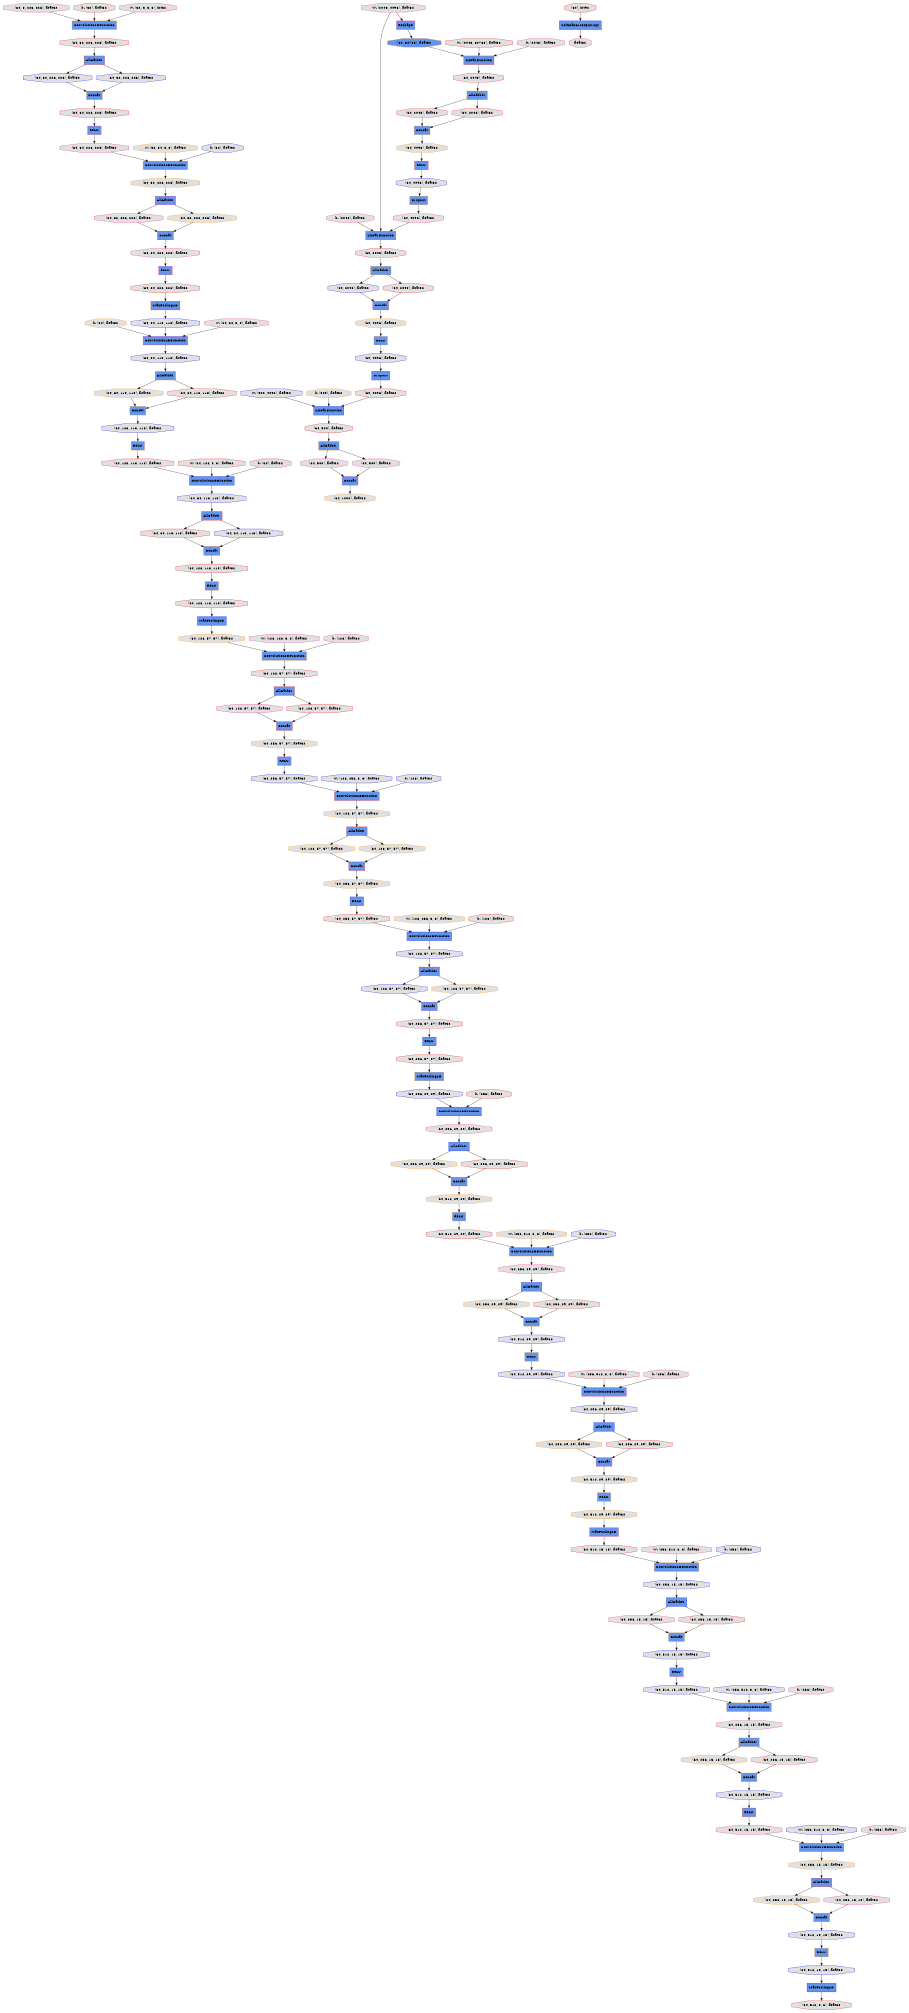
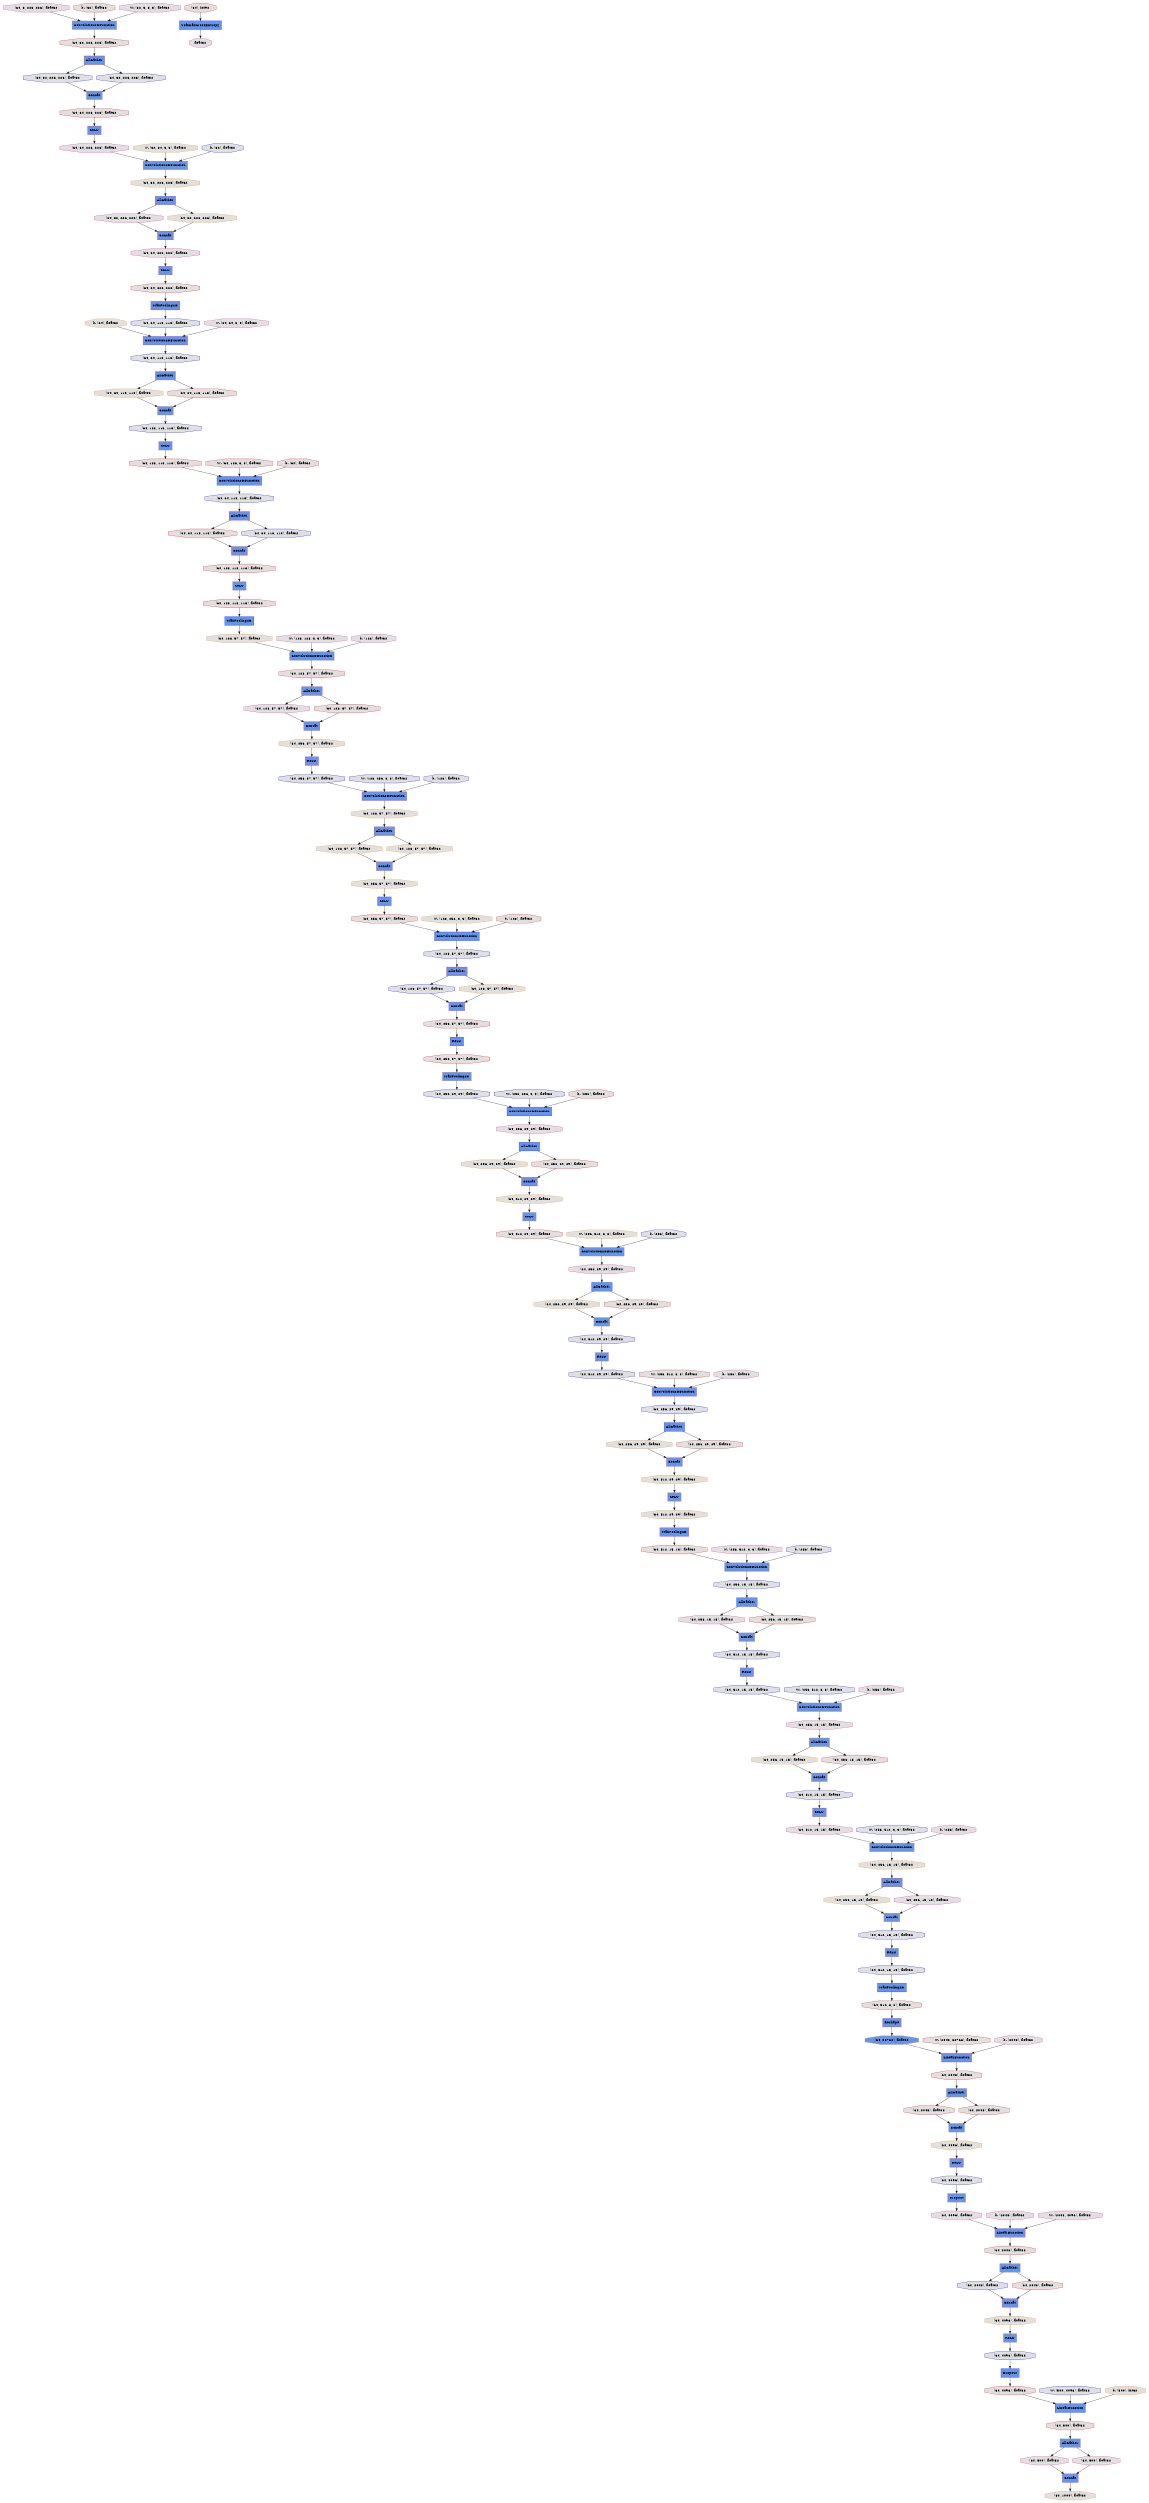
  digraph {
    rankdir=TB
    node [color=darkorange fillcolor="#E0E0E0" shape=octagon style=filled]
    n1 [label="b: (64), float32"]
    n2 [color=deeppink fillcolor="#6495ED" label=Convolution2DFunction shape=record]
    n3 [color=blue label="(64, 64, 113, 113), float32"]
    n4 [color=red label="W: (64, 128, 3, 3), float32"]
    n5 [color=blue fillcolor="#6495ED" label=Convolution2DFunction shape=record]
    n6 [color=blue label="(64, 64, 113, 113), float32"]
    n7 [color=red fillcolor="#6495ED" label=MaxPooling2D shape=record]
    n8 [color=blue label="(64, 64, 113, 113), float32"]
    n9 [fillcolor="#6495ED" label=Convolution2DFunction shape=record]
    n10 [label="(64, 32, 226, 226), float32"]
    n11 [color=deeppink fillcolor="#6495ED" label=AllGather shape=record]
    n12 [color=red label="b: (64), float32"]
    n13 [color=deeppink label="(64, 32, 226, 226), float32"]
    n14 [label="(64, 32, 226, 226), float32"]
    n15 [color=red fillcolor="#6495ED" label=Concat shape=record]
    n16 [color=deeppink label="W: (128, 128, 3, 3), float32"]
    n17 [fillcolor="#6495ED" label=Convolution2DFunction shape=record]
    n18 [color=red label="(64, 128, 57, 57), float32"]
    n19 [color=deeppink label="b: (128), float32"]
    n20 [color=blue label="W: (128, 256, 3, 3), float32"]
    n21 [color=red fillcolor="#6495ED" label=Convolution2DFunction shape=record]
    n22 [label="(64, 128, 57, 57), float32"]
    n23 [fillcolor="#6495ED" label=MaxPooling2D shape=record]
    n24 [color=blue label="(64, 256, 29, 29), float32"]
    n25 [color=blue fillcolor="#6495ED" label=Convolution2DFunction shape=record]
    n26 [color=blue label="b: (128), float32"]
    n27 [color=deeppink label="(64, 128, 57, 57), float32"]
    n28 [color=red fillcolor="#6495ED" label=Concat shape=record]
    n29 [label="(64, 256, 57, 57), float32"]
    n30 [color=blue label="(64, 4096), float32"]
    n31 [fillcolor="#6495ED" label=Dropout shape=record]
    n32 [color=deeppink label="(64, 4096), float32"]
    n33 [label="W: (128, 256, 3, 3), float32"]
    n34 [color=blue fillcolor="#6495ED" label=Convolution2DFunction shape=record]
    n35 [color=blue label="(64, 128, 57, 57), float32"]
    n36 [color=red fillcolor="#6495ED" label=AllGather shape=record]
    n37 [color=deeppink label="(64, 3, 226, 226), float32"]
    n38 [fillcolor="#6495ED" label=Convolution2DFunction shape=record]
    n39 [color=red label="(64, 32, 226, 226), float32"]
    n40 [color=red fillcolor="#6495ED" label=AllGather shape=record]
    n41 [color=blue label="(64, 32, 226, 226), float32"]
    n42 [color=blue label="(64, 32, 226, 226), float32"]
    n43 [fillcolor="#6495ED" label=Concat shape=record]
    n44 [label="(64, 128, 57, 57), float32"]
    n45 [color=red fillcolor="#6495ED" label=Concat shape=record]
    n46 [label="(64, 256, 57, 57), float32"]
    n47 [color=red label="b: (128), float32"]
    n48 [label="(64, 128, 57, 57), float32"]
+   n49 [color=blue label="W: (256, 256, 3, 3), float32"]
    n50 [color=deeppink label="(64, 256, 29, 29), float32"]
    n51 [color=blue fillcolor="#6495ED" label=ReLU shape=record]
    n52 [color=red label="(64, 256, 57, 57), float32"]
    n53 [color=blue label="(64, 128, 57, 57), float32"]
    n54 [label="(64, 128, 57, 57), float32"]
    n55 [color=deeppink fillcolor="#6495ED" label=Concat shape=record]
    n56 [color=blue fillcolor="#6495ED" label=ReLU shape=record]
    n57 [color=red label="(64, 256, 57, 57), float32"]
    n58 [color=deeppink fillcolor="#6495ED" label=ReLU shape=record]
    n59 [color=blue label="(64, 256, 57, 57), float32"]
    n60 [color=red label="b: (256), float32"]
    n61 [color=red label="(64, 256, 57, 57), float32"]
    n62 [label="W: (256, 512, 3, 3), float32"]
    n63 [fillcolor="#6495ED" label=Convolution2DFunction shape=record]
    n64 [color=deeppink label="(64, 256, 29, 29), float32"]
    n65 [color=blue fillcolor="#6495ED" label=AllGather shape=record]
    n66 [color=blue label="b: (256), float32"]
    n67 [color=red fillcolor="#6495ED" label=AllGather shape=record]
    n68 [color=deeppink label="(64, 256, 15, 15), float32"]
    n69 [fillcolor="#6495ED" label=Concat shape=record]
    n70 [color=blue label="(64, 512, 15, 15), float32"]
    n71 [color=red fillcolor="#6495ED" label=Concat shape=record]
    n72 [color=red label="(64, 128, 113, 113), float32"]
    n73 [fillcolor="#6495ED" label=ReLU shape=record]
    n74 [color=deeppink fillcolor="#6495ED" label=LinearFunction shape=record]
    n75 [color=red label="(64, 2048), float32"]
    n76 [color=deeppink label="b: (2048), float32"]
    n77 [label="(64, 256, 29, 29), float32"]
    n78 [color=red label="(64, 256, 29, 29), float32"]
    n79 [color=red fillcolor="#6495ED" label=Concat shape=record]
    n80 [label="(64, 4096), float32"]
    n81 [color=red fillcolor="#6495ED" label=ReLU shape=record]
    n82 [color=red fillcolor="#6495ED" label=AllGather shape=record]
    n83 [label="(64, 256, 15, 15), float32"]
    n84 [color=deeppink label="(64, 256, 15, 15), float32"]
    n85 [fillcolor="#6495ED" label=Concat shape=record]
    n86 [color=red label="(64, 128, 113, 113), float32"]
    n87 [fillcolor="#6495ED" label=AllGather shape=record]
    n88 [label="(64, 64, 113, 113), float32"]
    n89 [color=red label="(64, 64, 113, 113), float32"]
    n90 [fillcolor="#6495ED" label=Concat shape=record]
    n91 [color=blue fillcolor="#6495ED" label=MaxPooling2D shape=record]
    n92 [color=red label="(64, 512, 8, 6), float32"]
    n93 [color=deeppink fillcolor="#6495ED" label=Reshape shape=record]
    n94 [label="(64, 128, 57, 57), float32"]
    n95 [color=blue label="(64, 128, 113, 113), float32"]
    n96 [color=red label="(64, 256, 15, 15), float32"]
    n97 [color=red label="W: (256, 512, 3, 3), float32"]
    n98 [color=deeppink fillcolor="#6495ED" label=Convolution2DFunction shape=record]
    n99 [color=blue label="(64, 256, 29, 29), float32"]
    n100 [color=red label="(64, 64, 113, 113), float32"]
    n101 [color=blue label="W: (500, 4096), float32"]
    n102 [color=blue fillcolor="#6495ED" label=LinearFunction shape=record]
    n103 [color=red label="(64, 500), float32"]
    n104 [fillcolor="#6495ED" label=AllGather shape=record]
    n105 [color=blue label="(64, 2048), float32"]
    n106 [color=red label="(64, 2048), float32"]
    n107 [color=deeppink label="(64, 64, 226, 226), float32"]
    n108 [color=blue label="(64, 512, 15, 15), float32"]
    n109 [fillcolor="#6495ED" label=Convolution2DFunction shape=record]
    n110 [color=deeppink label="(64, 256, 15, 15), float32"]
    n111 [color=red label="(64, 128, 57, 57), float32"]
    n112 [color=deeppink label="b: (256), float32"]
    n113 [color=red label="(64, 128, 113, 113), float32"]
    n114 [color=blue fillcolor="#6495ED" label=MaxPooling2D shape=record]
-   n115 [label="b: (500), float32"]
+   n115 [label="b: (500), int32"]
    n116 [color=deeppink fillcolor="#6495ED" label=ReLU shape=record]
    n117 [color=red label="(64, 64, 226, 226), float32"]
    n118 [color=deeppink fillcolor="#6495ED" label=Concat shape=record]
    n119 [label="(64, 4096), float32"]
    n120 [fillcolor="#6495ED" label=AllGather shape=record]
    n121 [label="(64, 256, 15, 15), float32"]
    n122 [color=red label="(64, 256, 15, 15), float32"]
    n123 [color=deeppink label="W: (256, 512, 3, 3), float32"]
    n124 [fillcolor="#6495ED" label=Convolution2DFunction shape=record]
    n125 [color=blue label="(64, 256, 15, 15), float32"]
    n126 [fillcolor="#6495ED" label=ReLU shape=record]
    n127 [color=red label="(64, 512, 29, 29), float32"]
    n128 [fillcolor="#6495ED" label=AllGather shape=record]
    n129 [color=deeppink label="(64, 500), float32"]
    n130 [color=deeppink label="(64, 500), float32"]
    n131 [color=deeppink fillcolor="#6495ED" label=Concat shape=record]
    n132 [color=red fillcolor="#6495ED" label=ReLU shape=record]
    n133 [color=deeppink label="(64, 512, 15, 15), float32"]
    n134 [fillcolor="#6495ED" label=Convolution2DFunction shape=record]
    n135 [label="(64, 512, 29, 29), float32"]
    n136 [fillcolor="#6495ED" label=Concat shape=record]
    n137 [color=blue label="(64, 512, 15, 15), float32"]
    n138 [color=deeppink label="(64, 64, 226, 226), float32"]
    n139 [color=red label="(64, 4096), float32"]
    n140 [label="(64, 256, 15, 15), float32"]
    n141 [color=red fillcolor="#6495ED" label=AllGather shape=record]
    n142 [color=blue label="b: (256), float32"]
    n143 [fillcolor="#6495ED" label=ReLU shape=record]
    n144 [fillcolor="#6495ED" label=ReLU shape=record]
    n145 [color=blue label="(64, 4096), float32"]
    n146 [color=deeppink fillcolor="#6495ED" label=MaxPooling2D shape=record]
    n147 [color=red label="(64, 512, 15, 15), float32"]
    n148 [color=deeppink fillcolor="#6495ED" label=ReLU shape=record]
    n149 [color=blue fillcolor="#6495ED" label=Dropout shape=record]
    n150 [label="(64, 1000), float32"]
    n151 [color=blue fillcolor="#6495ED" label=SoftmaxCrossEntropy shape=record]
    n152 [color=deeppink label=float32]
    n153 [fillcolor="#6495ED" label=ReLU shape=record]
    n154 [color=blue label="(64, 512, 15, 15), float32"]
    n155 [color=blue label="W: (256, 512, 3, 3), float32"]
    n156 [color=blue fillcolor="#6495ED" label=AllGather shape=record]
    n157 [label="(64, 256, 29, 29), float32"]
    n158 [color=red label="(64, 256, 29, 29), float32"]
    n159 [color=deeppink fillcolor="#6495ED" label=Concat shape=record]
    n160 [color=blue fillcolor="#6495ED" label=AllGather shape=record]
    n161 [label="(64, 256, 29, 29), float32"]
    n162 [color=red label="(64, 256, 29, 29), float32"]
    n163 [fillcolor="#6495ED" label=Concat shape=record]
    n164 [color=red label="(64), int92"]
    n165 [color=blue label="(64, 512, 15, 15), float32"]
    n166 [color=deeppink fillcolor="#6495ED" label=ReLU shape=record]
    n167 [color=blue label="(64, 512, 29, 29), float32"]
    n168 [fillcolor="#6495ED" label=ReLU shape=record]
    n169 [color=deeppink label="b: (256), float32"]
    n170 [color=red label="(64, 64, 226, 226), float32"]
    n171 [color=blue label="(64, 512, 29, 29), float32"]
    n172 [color=red label="b: (32), float32"]
    n173 [fillcolor="#6495ED" label="(64, 32768), float32"]
    n174 [color=red fillcolor="#6495ED" label=LinearFunction shape=record]
    n175 [color=red label="(64, 2048), float32"]
    n176 [fillcolor="#6495ED" label=AllGather shape=record]
    n177 [color=blue label="W: (256, 512, 3, 3), float32"]
    n178 [color=red fillcolor="#6495ED" label=AllGather shape=record]
    n179 [color=blue label="(64, 64, 113, 113), float32"]
-   n180 [color=deeppink label="W: (32, 3, 3, 3), int32"]
+   n180 [color=deeppink label="W: (32, 3, 3, 3), float32"]
    n181 [fillcolor="#6495ED" label=Concat shape=record]
    n182 [color=deeppink label="b: (256), float32"]
    n183 [color=red label="(64, 2048), float32"]
    n184 [color=red label="(64, 2048), float32"]
    n185 [fillcolor="#6495ED" label=ReLU shape=record]
    n186 [label="(64, 512, 29, 29), float32"]
    n187 [color=blue fillcolor="#6495ED" label=AllGather shape=record]
    n188 [label="(64, 512, 29, 29), float32"]
    n189 [color=red label="W: (2048, 32768), float32"]
    n190 [label="W: (32, 84, 3, 3), float32"]
    n191 [color=deeppink label="b: (2048), float32"]
    n192 [color=blue label="b: (32), float32"]
    n193 [color=deeppink label="W: (64, 64, 3, 3), float32"]
    n194 [color=deeppink label="W: (2048, 4096), float32"]
    n1 -> n2
    n2 -> n3
    n3 -> n87
    n4 -> n5
    n5 -> n6
    n6 -> n178
    n7 -> n8
    n8 -> n2
    n9 -> n10
    n10 -> n11
    n11 -> n13
    n11 -> n14
    n12 -> n5
    n13 -> n15
    n14 -> n15
    n15 -> n107
    n16 -> n17
    n17 -> n18
    n18 -> n141
    n19 -> n17
    n20 -> n21
    n21 -> n22
    n22 -> n67
    n23 -> n24
    n24 -> n25
    n25 -> n50
    n26 -> n21
    n27 -> n28
    n28 -> n29
    n29 -> n58
    n30 -> n31
    n31 -> n32
    n32 -> n74
    n33 -> n34
    n34 -> n35
    n35 -> n36
    n36 -> n53
    n36 -> n54
    n37 -> n38
    n38 -> n39
    n39 -> n40
    n40 -> n41
    n40 -> n42
    n41 -> n43
    n42 -> n43
    n43 -> n170
    n44 -> n45
    n45 -> n46
    n46 -> n51
    n47 -> n34
    n48 -> n45
+   n49 -> n25
    n50 -> n65
    n51 -> n52
    n52 -> n34
    n53 -> n55
    n54 -> n55
    n55 -> n61
    n56 -> n57
    n57 -> n23
    n58 -> n59
    n59 -> n21
    n60 -> n25
    n61 -> n56
    n62 -> n63
    n63 -> n64
    n64 -> n160
    n65 -> n77
    n65 -> n78
    n66 -> n63
    n67 -> n44
    n67 -> n48
    n68 -> n69
    n69 -> n70
    n70 -> n116
    n71 -> n72
    n72 -> n73
    n73 -> n113
    n74 -> n75
    n75 -> n104
    n76 -> n74
    n77 -> n79
    n78 -> n79
    n79 -> n135
    n80 -> n81
    n81 -> n30
    n82 -> n83
    n82 -> n84
    n83 -> n85
    n84 -> n85
    n85 -> n165
    n86 -> n5
    n87 -> n88
    n87 -> n89
    n88 -> n90
    n89 -> n90
    n90 -> n95
    n91 -> n92
-   n194 -> n93
+   n92 -> n93
    n93 -> n173
    n94 -> n17
    n95 -> n143
    n96 -> n69
    n97 -> n98
    n98 -> n99
    n99 -> n156
    n100 -> n71
    n101 -> n102
    n102 -> n103
    n103 -> n128
    n104 -> n105
    n104 -> n106
    n105 -> n118
    n106 -> n118
    n107 -> n166
    n108 -> n109
    n109 -> n110
    n110 -> n120
    n111 -> n28
    n112 -> n98
    n113 -> n114
    n114 -> n94
    n115 -> n102
    n116 -> n108
    n117 -> n7
    n118 -> n119
    n119 -> n144
    n120 -> n121
    n120 -> n122
    n121 -> n136
    n122 -> n136
    n123 -> n124
    n124 -> n125
    n125 -> n187
    n126 -> n127
    n127 -> n63
    n128 -> n129
    n128 -> n130
    n129 -> n131
    n130 -> n131
    n131 -> n150
    n132 -> n133
    n133 -> n134
    n134 -> n140
    n135 -> n126
    n136 -> n137
    n137 -> n132
    n138 -> n9
    n139 -> n102
    n140 -> n82
    n141 -> n27
    n141 -> n111
    n142 -> n124
    n143 -> n86
    n144 -> n145
    n145 -> n149
    n146 -> n147
    n147 -> n124
    n148 -> n138
    n149 -> n139
    n151 -> n152
    n153 -> n154
    n154 -> n91
    n155 -> n109
    n156 -> n157
    n156 -> n158
    n157 -> n159
    n158 -> n159
    n159 -> n188
    n160 -> n161
    n160 -> n162
    n161 -> n163
    n162 -> n163
    n163 -> n167
    n164 -> n151
    n165 -> n153
    n166 -> n117
    n167 -> n168
    n168 -> n171
    n169 -> n109
    n170 -> n148
    n171 -> n98
    n172 -> n38
    n173 -> n174
    n174 -> n175
    n175 -> n176
    n176 -> n183
    n176 -> n184
    n177 -> n134
    n178 -> n100
    n178 -> n179
    n179 -> n71
    n180 -> n38
    n181 -> n80
    n182 -> n134
    n183 -> n181
    n184 -> n181
    n185 -> n186
    n186 -> n146
    n187 -> n68
    n187 -> n96
    n188 -> n185
    n189 -> n174
    n190 -> n9
    n191 -> n174
    n192 -> n9
    n193 -> n2
    n194 -> n74
  }
